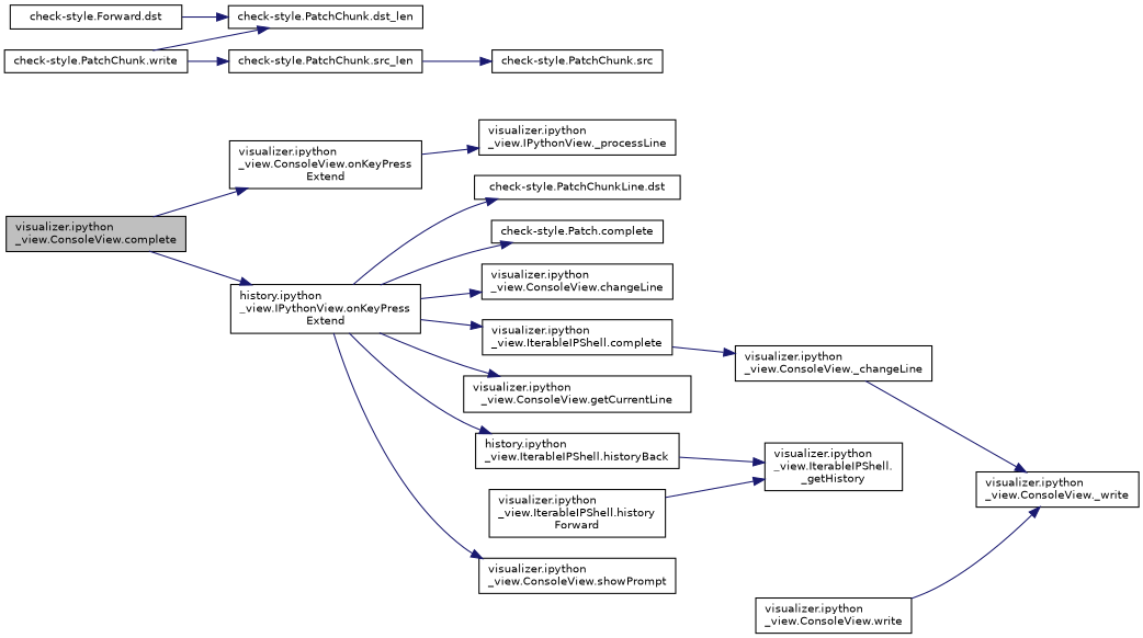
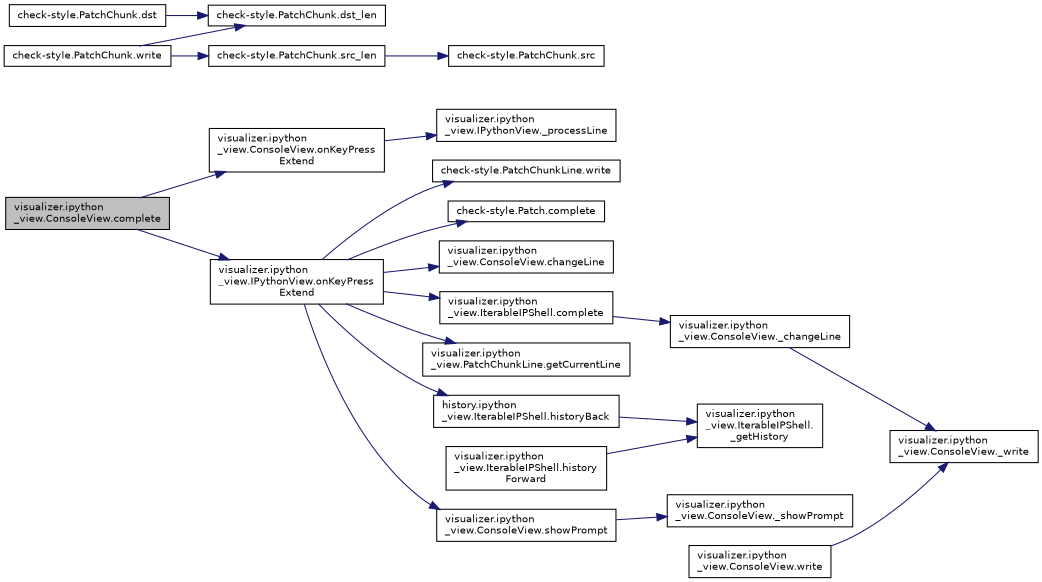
  digraph {
    rankdir=LR
    node [color=black fillcolor=white fontname=Helvetica fontsize=10 shape=record style=filled]
    edge [color=midnightblue fontname=Helvetica fontsize=10 labelfontname=Helvetica labelfontsize=10 style=solid]
    n1 [fillcolor=grey75 fontcolor=black height=0.2 label="visualizer.ipython\l_view.ConsoleView.complete" width=0.4]
    n2 [height=0.2 label="visualizer.ipython\l_view.ConsoleView.onKeyPress\lExtend" width=0.4]
-   n3 [height=0.2 label="history.ipython\l_view.IPythonView.onKeyPress\lExtend" width=0.4]
+   n3 [height=0.2 label="visualizer.ipython\l_view.IPythonView.onKeyPress\lExtend" width=0.4]
    n4 [height=0.2 label="visualizer.ipython\l_view.IPythonView._processLine" width=0.4]
    n5 [height=0.2 label="visualizer.ipython\l_view.ConsoleView.changeLine" width=0.4]
    n6 [height=0.2 label="visualizer.ipython\l_view.IterableIPShell.complete" width=0.4]
-   n7 [height=0.2 label="visualizer.ipython\l_view.ConsoleView.getCurrentLine" width=0.4]
+   n7 [height=0.2 label="visualizer.ipython\l_view.PatchChunkLine.getCurrentLine" width=0.4]
    n8 [height=0.2 label="history.ipython\l_view.IterableIPShell.historyBack" width=0.4]
    n9 [height=0.2 label="visualizer.ipython\l_view.ConsoleView.showPrompt" width=0.4]
-   n10 [height=0.2 label="check-style.PatchChunkLine.dst" width=0.4]
+   n10 [height=0.2 label="check-style.PatchChunkLine.write" width=0.4]
    n11 [height=0.2 label="check-style.Patch.complete" width=0.4]
    n12 [height=0.2 label="visualizer.ipython\l_view.ConsoleView._changeLine" width=0.4]
    n13 [height=0.2 label="visualizer.ipython\l_view.IterableIPShell.\l_getHistory" width=0.4]
    n14 [height=0.2 label="visualizer.ipython\l_view.IterableIPShell.history\lForward" width=0.4]
+   n15 [height=0.2 label="visualizer.ipython\l_view.ConsoleView._showPrompt" width=0.4]
    n16 [height=0.2 label="check-style.PatchChunk.write" width=0.4]
    n17 [height=0.2 label="check-style.PatchChunk.dst_len" width=0.4]
    n18 [height=0.2 label="check-style.PatchChunk.src_len" width=0.4]
    n19 [height=0.2 label="visualizer.ipython\l_view.ConsoleView.write" width=0.4]
    n20 [height=0.2 label="visualizer.ipython\l_view.ConsoleView._write" width=0.4]
    n21 [height=0.2 label="check-style.PatchChunk.src" width=0.4]
-   n22 [height=0.2 label="check-style.Forward.dst" width=0.4]
+   n22 [height=0.2 label="check-style.PatchChunk.dst" width=0.4]
    n1 -> n2
    n1 -> n3
    n2 -> n4
    n3 -> n5
    n3 -> n6
    n3 -> n7
    n3 -> n8
    n3 -> n9
    n3 -> n10
    n3 -> n11
    n6 -> n12
    n8 -> n13
+   n9 -> n15
    n12 -> n20
    n14 -> n13
    n16 -> n17
    n16 -> n18
    n18 -> n21
    n19 -> n20
    n22 -> n17
  }
